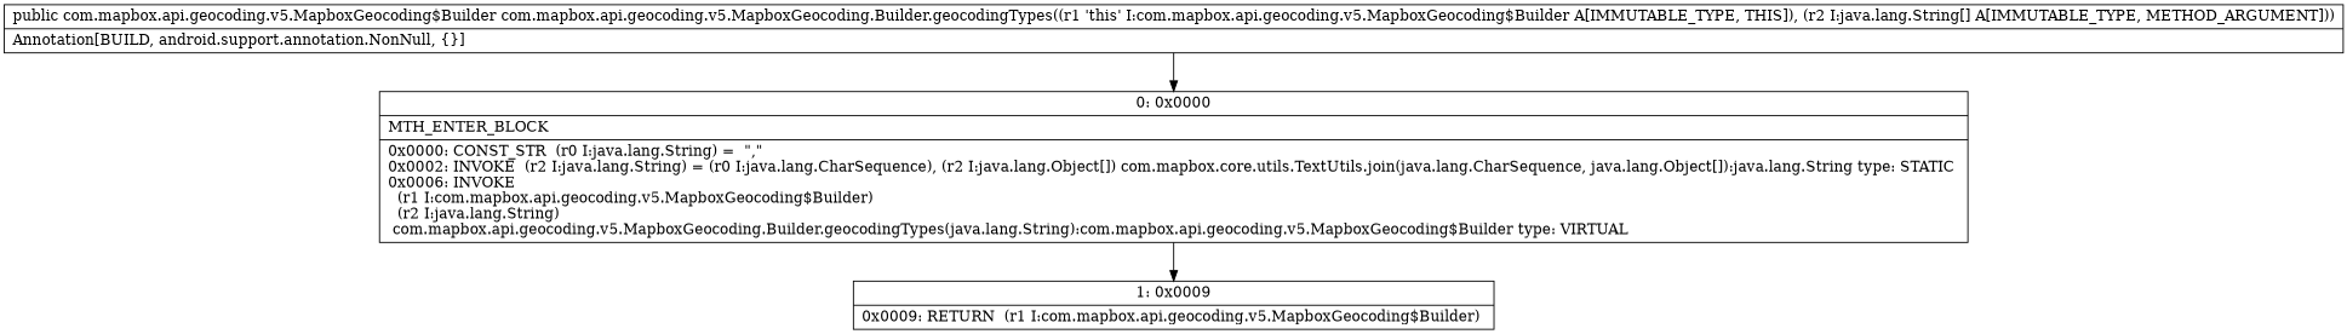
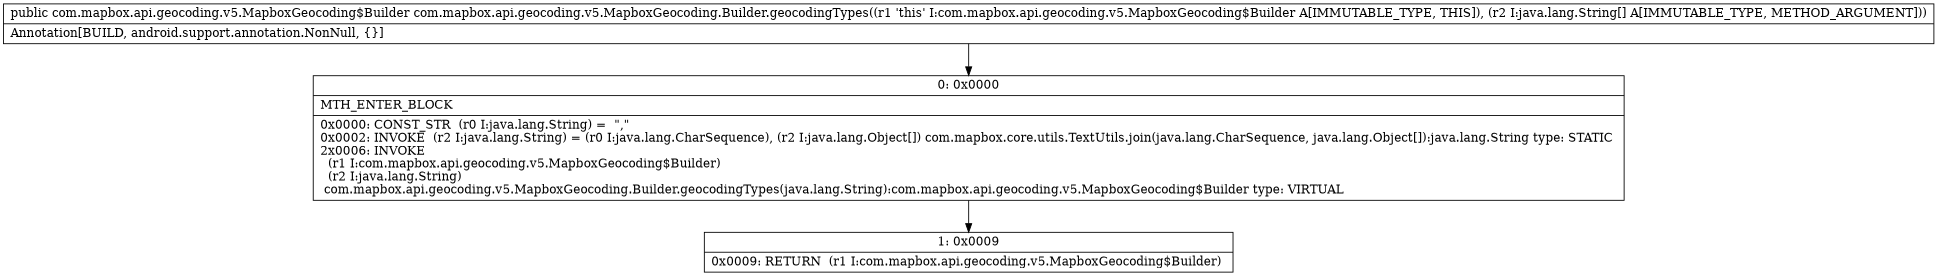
  digraph {
    node [shape=record]
-   n1 [label="{0\:\ 0x0000|MTH_ENTER_BLOCK\l|0x0000: CONST_STR  (r0 I:java.lang.String) =  \",\" \l0x0002: INVOKE  (r2 I:java.lang.String) = (r0 I:java.lang.CharSequence), (r2 I:java.lang.Object[]) com.mapbox.core.utils.TextUtils.join(java.lang.CharSequence, java.lang.Object[]):java.lang.String type: STATIC \l0x0006: INVOKE  \l  (r1 I:com.mapbox.api.geocoding.v5.MapboxGeocoding$Builder)\l  (r2 I:java.lang.String)\l com.mapbox.api.geocoding.v5.MapboxGeocoding.Builder.geocodingTypes(java.lang.String):com.mapbox.api.geocoding.v5.MapboxGeocoding$Builder type: VIRTUAL \l}"]
+   n1 [label="{0\:\ 0x0000|MTH_ENTER_BLOCK\l|0x0000: CONST_STR  (r0 I:java.lang.String) =  \",\" \l0x0002: INVOKE  (r2 I:java.lang.String) = (r0 I:java.lang.CharSequence), (r2 I:java.lang.Object[]) com.mapbox.core.utils.TextUtils.join(java.lang.CharSequence, java.lang.Object[]):java.lang.String type: STATIC \l2x0006: INVOKE  \l  (r1 I:com.mapbox.api.geocoding.v5.MapboxGeocoding$Builder)\l  (r2 I:java.lang.String)\l com.mapbox.api.geocoding.v5.MapboxGeocoding.Builder.geocodingTypes(java.lang.String):com.mapbox.api.geocoding.v5.MapboxGeocoding$Builder type: VIRTUAL \l}"]
    n2 [label="{1\:\ 0x0009|0x0009: RETURN  (r1 I:com.mapbox.api.geocoding.v5.MapboxGeocoding$Builder) \l}"]
    n3 [label="{public com.mapbox.api.geocoding.v5.MapboxGeocoding$Builder com.mapbox.api.geocoding.v5.MapboxGeocoding.Builder.geocodingTypes((r1 'this' I:com.mapbox.api.geocoding.v5.MapboxGeocoding$Builder A[IMMUTABLE_TYPE, THIS]), (r2 I:java.lang.String[] A[IMMUTABLE_TYPE, METHOD_ARGUMENT]))  | Annotation[BUILD, android.support.annotation.NonNull, \{\}]\l}"]
    n1 -> n2
    n3 -> n1
  }
